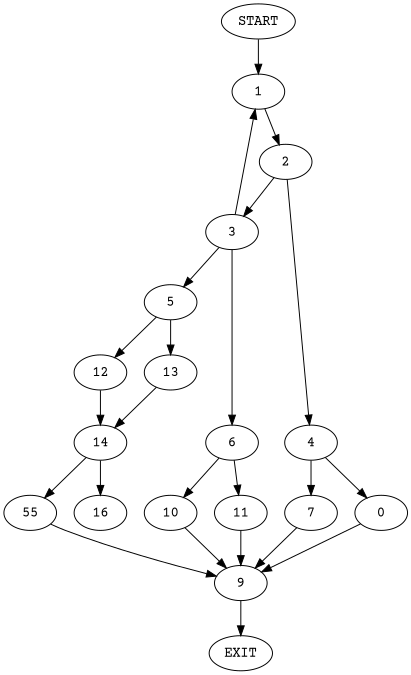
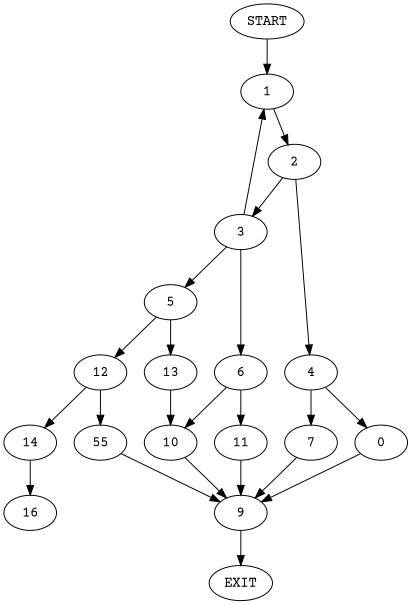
  digraph {
    fontname="Courier Prime"
    node [fontname="Courier Prime"]
    edge [fontname="Courier Prime"]
    n1 [label=START]
    1
    2
    n4 [label=EXIT]
    3
    4
    5
    6
    7
    n10 [label=0]
    12
    13
    10
    11
    9
    14
    n17 [label=55]
    16
    n1 -> 1
    1 -> 2
    2 -> 3
    2 -> 4
    3 -> 1
    3 -> 5
    3 -> 6
    4 -> 7
    4 -> n10
    5 -> 12
    5 -> 13
    6 -> 10
    6 -> 11
    7 -> 9
    n10 -> 9
    12 -> 14
-   13 -> 14
+   13 -> 10
    10 -> 9
    11 -> 9
    9 -> n4
-   14 -> n17
+   12 -> n17
    14 -> 16
    n17 -> 9
  }
